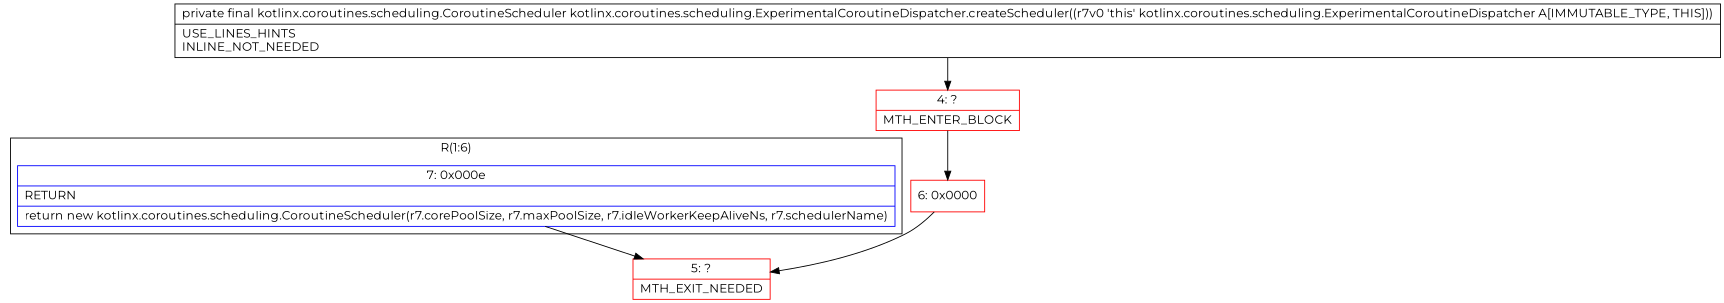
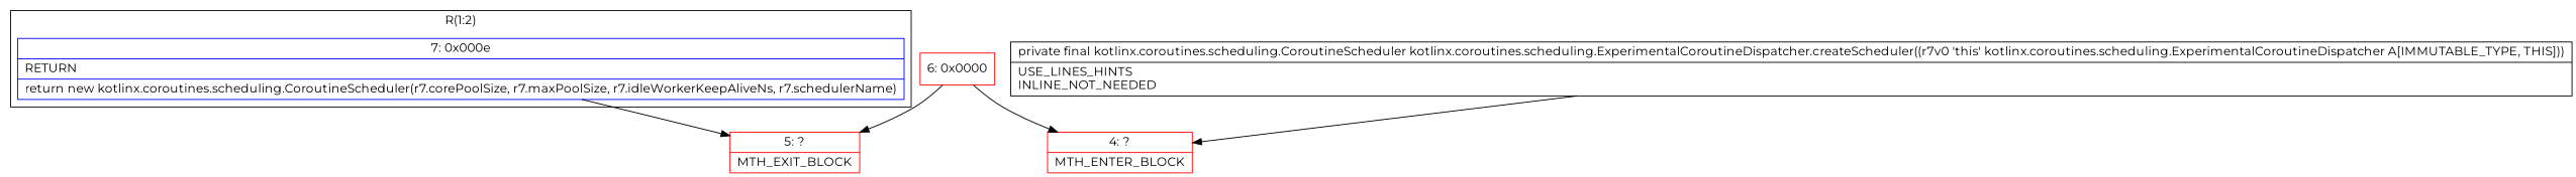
  digraph {
    fontname=Montserrat
    node [color=red fontname=Montserrat shape=record]
    edge [fontname=Montserrat]
    n1 [color=blue label="{7\:\ 0x000e|RETURN\l|return new kotlinx.coroutines.scheduling.CoroutineScheduler(r7.corePoolSize, r7.maxPoolSize, r7.idleWorkerKeepAliveNs, r7.schedulerName)\l}"]
-   n2 [label="{5\:\ ?|MTH_EXIT_NEEDED\l}"]
+   n2 [label="{5\:\ ?|MTH_EXIT_BLOCK\l}"]
    n3 [label="{4\:\ ?|MTH_ENTER_BLOCK\l}"]
    n4 [label="{6\:\ 0x0000}"]
    n5 [label="{private final kotlinx.coroutines.scheduling.CoroutineScheduler kotlinx.coroutines.scheduling.ExperimentalCoroutineDispatcher.createScheduler((r7v0 'this' kotlinx.coroutines.scheduling.ExperimentalCoroutineDispatcher A[IMMUTABLE_TYPE, THIS]))  | USE_LINES_HINTS\lINLINE_NOT_NEEDED\l}" color=""]
    subgraph cluster_1 {
-     label="R(1:6)"
+     label="R(1:2)"
      n1
    }
    n1 -> n2
-   n3 -> n4
+   n4 -> n3
    n4 -> n2
    n5 -> n3
  }
